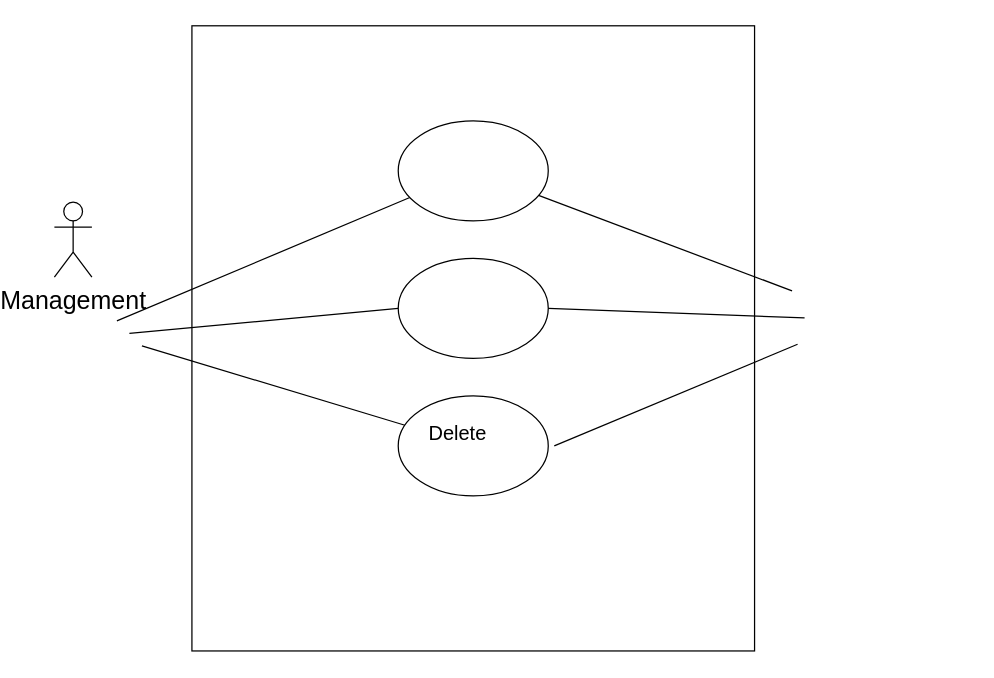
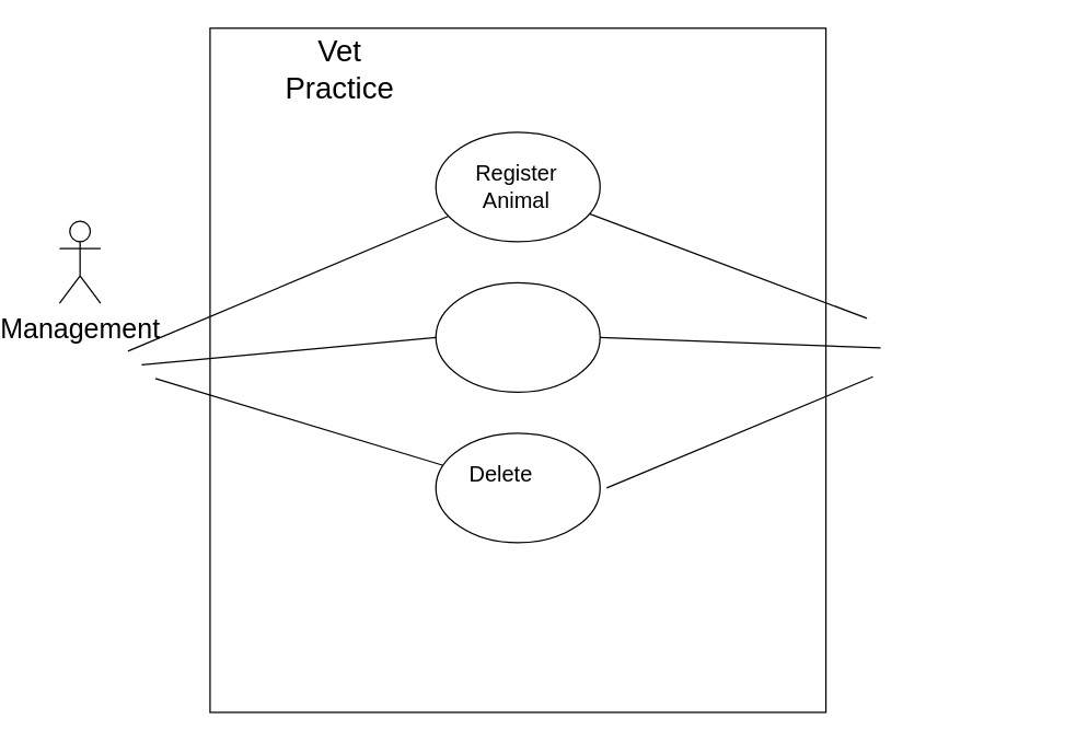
  <mxCell id="0" />
  <mxCell id="1" parent="0" />
  <mxCell id="2" value="" style="rounded=0;whiteSpace=wrap;html=1;direction=south;" parent="1" vertex="1"><mxGeometry x="130" y="20" width="450" height="500" as="geometry" /></mxCell>
  <mxCell id="3" value="" style="ellipse;whiteSpace=wrap;html=1;" parent="1" vertex="1"><mxGeometry x="295" y="96" width="120" height="80" as="geometry" /></mxCell>
+ <mxCell id="4" value="&lt;font style=&quot;font-size: 22px&quot;&gt;Vet Practice&lt;/font&gt;" style="text;html=1;strokeColor=none;fillColor=none;align=center;verticalAlign=middle;whiteSpace=wrap;rounded=0;" parent="1" vertex="1"><mxGeometry x="190" y="36" width="70" height="30" as="geometry" /></mxCell>
  <mxCell id="5" value="" style="ellipse;whiteSpace=wrap;html=1;" parent="1" vertex="1"><mxGeometry x="295" y="206" width="120" height="80" as="geometry" /></mxCell>
  <mxCell id="6" value="" style="ellipse;whiteSpace=wrap;html=1;" parent="1" vertex="1"><mxGeometry x="295" y="316" width="120" height="80" as="geometry" /></mxCell>
+ <mxCell id="7" value="&lt;font style=&quot;font-size: 16px&quot;&gt;Register Animal&lt;/font&gt;" style="text;html=1;strokeColor=none;fillColor=none;align=center;verticalAlign=middle;whiteSpace=wrap;rounded=0;" parent="1" vertex="1"><mxGeometry x="334" y="126" width="40" height="20" as="geometry" /></mxCell>
  <mxCell id="8" value="&lt;font style=&quot;font-size: 20px&quot;&gt;Management&lt;/font&gt;" style="shape=umlActor;verticalLabelPosition=bottom;verticalAlign=top;html=1;outlineConnect=0;" parent="1" vertex="1"><mxGeometry x="20" y="161" width="30" height="60" as="geometry" /></mxCell>
  <mxCell id="9" value="&lt;span style=&quot;font-size: 16px&quot;&gt;Delete&amp;nbsp;&lt;/span&gt;" style="text;html=1;strokeColor=none;fillColor=none;align=center;verticalAlign=middle;whiteSpace=wrap;rounded=0;" parent="1" vertex="1"><mxGeometry x="325" y="336" width="40" height="20" as="geometry" /></mxCell>
  <mxCell id="10" value="" style="shape=image;verticalLabelPosition=bottom;labelBackgroundColor=#ffffff;verticalAlign=top;aspect=fixed;imageAspect=0;image=https://d2gg9evh47fn9z.cloudfront.net/800px_COLOURBOX34484689.jpg;" parent="1" vertex="1"><mxGeometry x="620" y="191" width="130" height="130" as="geometry" /></mxCell>
  <mxCell id="11" value="" style="endArrow=none;html=1;" parent="1" source="3" edge="1"><mxGeometry width="50" height="50" relative="1" as="geometry"><mxPoint x="370" y="436" as="sourcePoint" /><mxPoint x="70" y="256" as="targetPoint" /></mxGeometry></mxCell>
  <mxCell id="12" value="" style="endArrow=none;html=1;exitX=0;exitY=0.5;exitDx=0;exitDy=0;" parent="1" source="5" edge="1"><mxGeometry width="50" height="50" relative="1" as="geometry"><mxPoint x="344" y="154.451" as="sourcePoint" /><mxPoint x="80" y="266" as="targetPoint" /></mxGeometry></mxCell>
  <mxCell id="13" value="" style="endArrow=none;html=1;" parent="1" source="6" edge="1"><mxGeometry width="50" height="50" relative="1" as="geometry"><mxPoint x="305" y="256" as="sourcePoint" /><mxPoint x="90" y="276" as="targetPoint" /></mxGeometry></mxCell>
  <mxCell id="14" value="" style="endArrow=none;html=1;" parent="1" source="3" edge="1"><mxGeometry width="50" height="50" relative="1" as="geometry"><mxPoint x="314.286" y="167.375" as="sourcePoint" /><mxPoint x="610" y="232" as="targetPoint" /></mxGeometry></mxCell>
  <mxCell id="15" value="" style="endArrow=none;html=1;exitX=1;exitY=0.5;exitDx=0;exitDy=0;" parent="1" source="5" target="10" edge="1"><mxGeometry width="50" height="50" relative="1" as="geometry"><mxPoint x="324.286" y="177.375" as="sourcePoint" /><mxPoint x="90" y="276" as="targetPoint" /></mxGeometry></mxCell>
  <mxCell id="16" value="" style="endArrow=none;html=1;exitX=0.672;exitY=0.356;exitDx=0;exitDy=0;exitPerimeter=0;entryX=-0.043;entryY=0.644;entryDx=0;entryDy=0;entryPerimeter=0;" parent="1" source="2" target="10" edge="1"><mxGeometry width="50" height="50" relative="1" as="geometry"><mxPoint x="430" y="286" as="sourcePoint" /><mxPoint x="635" y="293.593" as="targetPoint" /></mxGeometry></mxCell>
